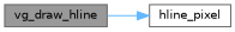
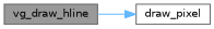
  digraph {
    rankdir=LR
    node [fontname=Helvetica fontsize=10 shape=box style=filled]
    n1 [color=gray40 fillcolor=grey60 fontcolor=black height=0.2 label=vg_draw_hline width=0.4]
-   n2 [color=grey40 fillcolor=white height=0.2 label=hline_pixel width=0.4]
+   n2 [color=grey40 fillcolor=white height=0.2 label=draw_pixel width=0.4]
    n1 -> n2 [color=steelblue1 fontname=Helvetica fontsize=10 labelfontname=Helvetica labelfontsize=10 style=solid]
  }
